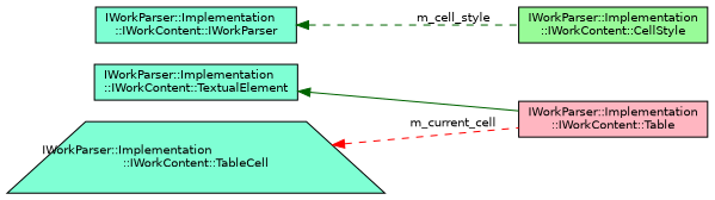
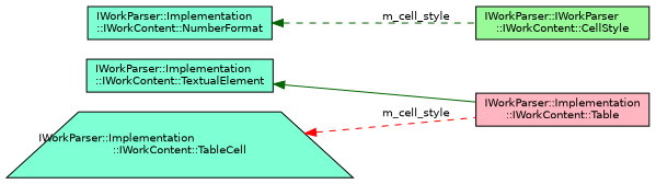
  digraph {
    rankdir=LR
    node [color=black fillcolor=aquamarine fontname=Helvetica fontsize=10 shape=box style=filled]
    edge [color=darkgreen dir=back fontname=Helvetica fontsize=10 labelfontname=Helvetica labelfontsize=10 style=dashed]
    n1 [fillcolor=lightpink fontcolor=black height=0.2 label="IWorkParser::Implementation\l::IWorkContent::Table" width=0.4]
    n2 [height=0.2 label="IWorkParser::Implementation\l::IWorkContent::TextualElement" width=0.4]
    n3 [height=0.2 label="IWorkParser::Implementation\l::IWorkContent::TableCell" shape=trapezium width=0.4]
-   n4 [fillcolor=palegreen height=0.2 label="IWorkParser::Implementation\l::IWorkContent::CellStyle" width=0.4]
-   n5 [height=0.2 label="IWorkParser::Implementation\l::IWorkContent::IWorkParser" width=0.4]
+   n4 [fillcolor=palegreen height=0.2 label="IWorkParser::IWorkParser\l::IWorkContent::CellStyle" width=0.4]
+   n5 [height=0.2 label="IWorkParser::Implementation\l::IWorkContent::NumberFormat" width=0.4]
    n2 -> n1 [style=solid]
-   n3 -> n1 [color=red label=" m_current_cell"]
+   n3 -> n1 [color=red label=" m_cell_style"]
    n5 -> n4 [label=" m_cell_style"]
  }
